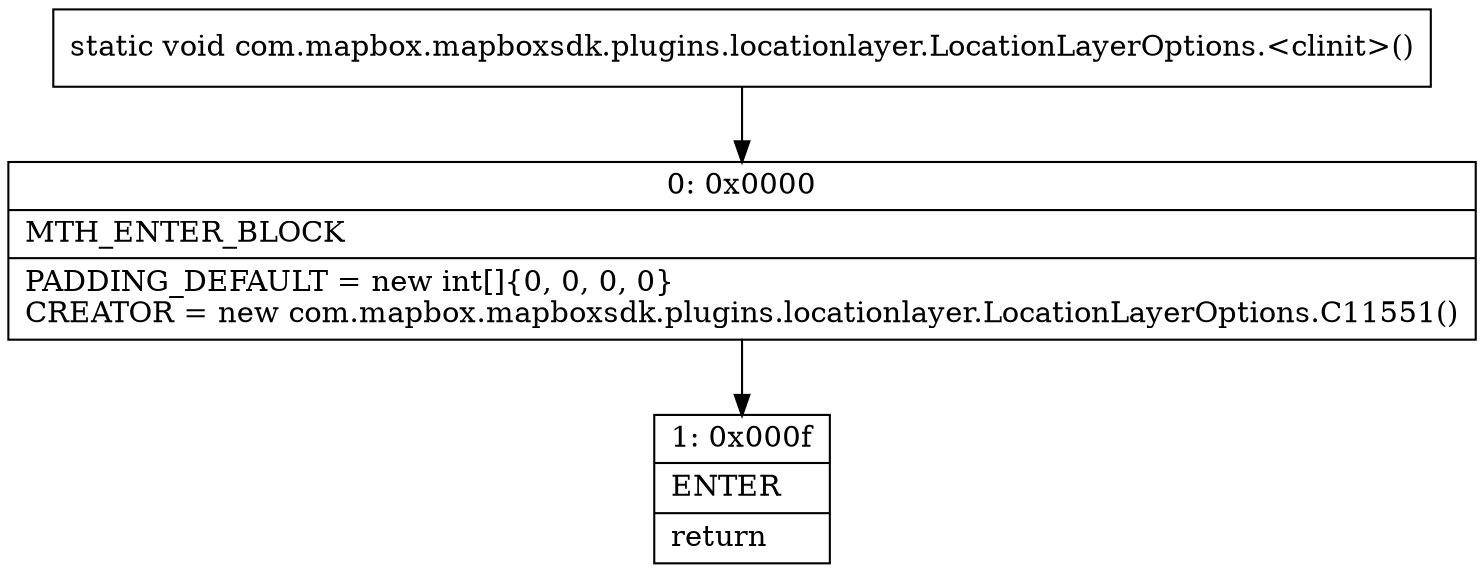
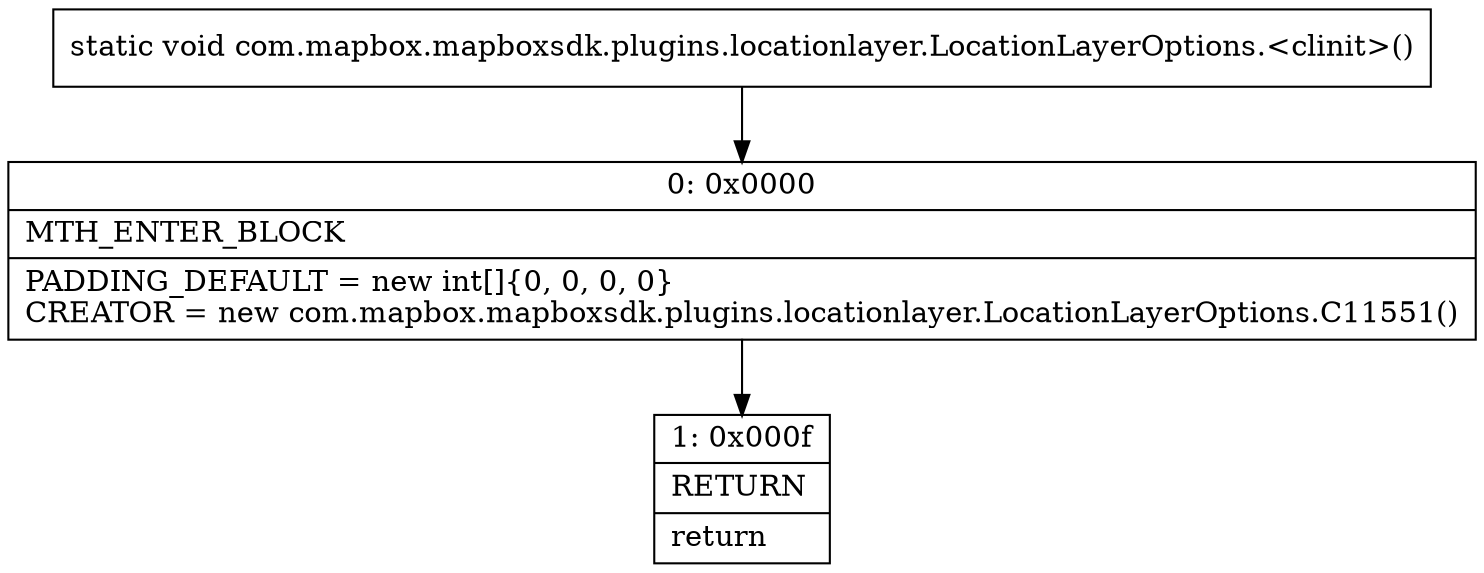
  digraph {
    node [shape=record]
    n1 [label="{0\:\ 0x0000|MTH_ENTER_BLOCK\l|PADDING_DEFAULT = new int[]\{0, 0, 0, 0\}\lCREATOR = new com.mapbox.mapboxsdk.plugins.locationlayer.LocationLayerOptions.C11551()\l}"]
-   n2 [label="{1\:\ 0x000f|ENTER\l|return\l}"]
+   n2 [label="{1\:\ 0x000f|RETURN\l|return\l}"]
    n3 [label="{static void com.mapbox.mapboxsdk.plugins.locationlayer.LocationLayerOptions.\<clinit\>() }"]
    n1 -> n2
    n3 -> n1
  }
